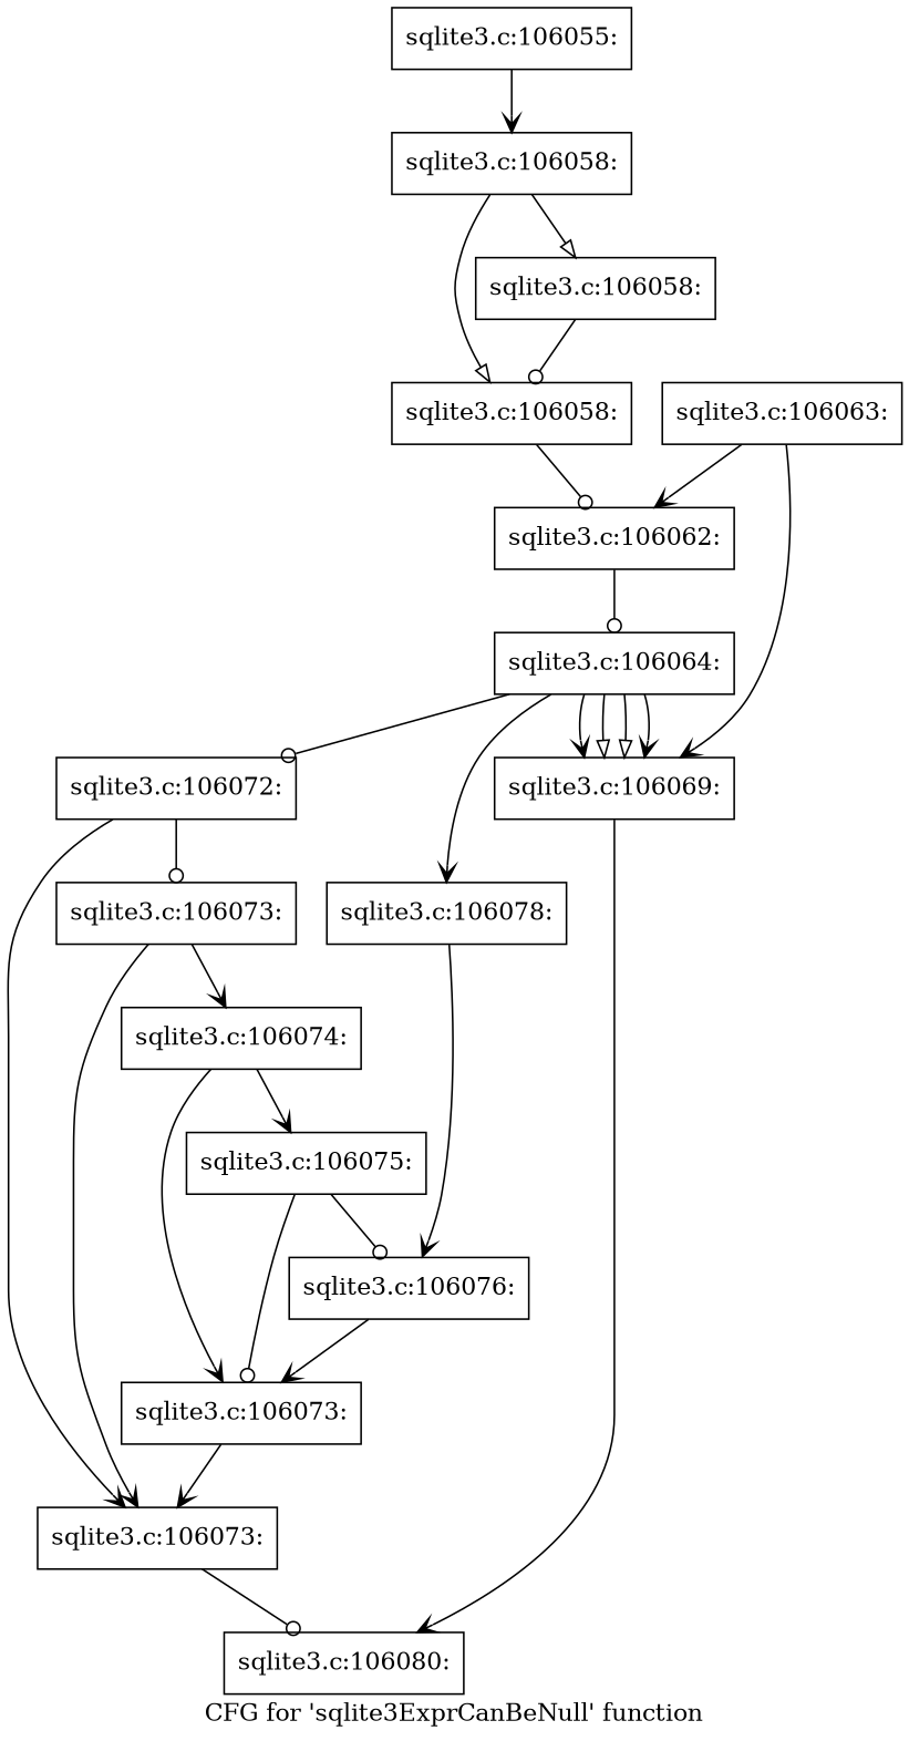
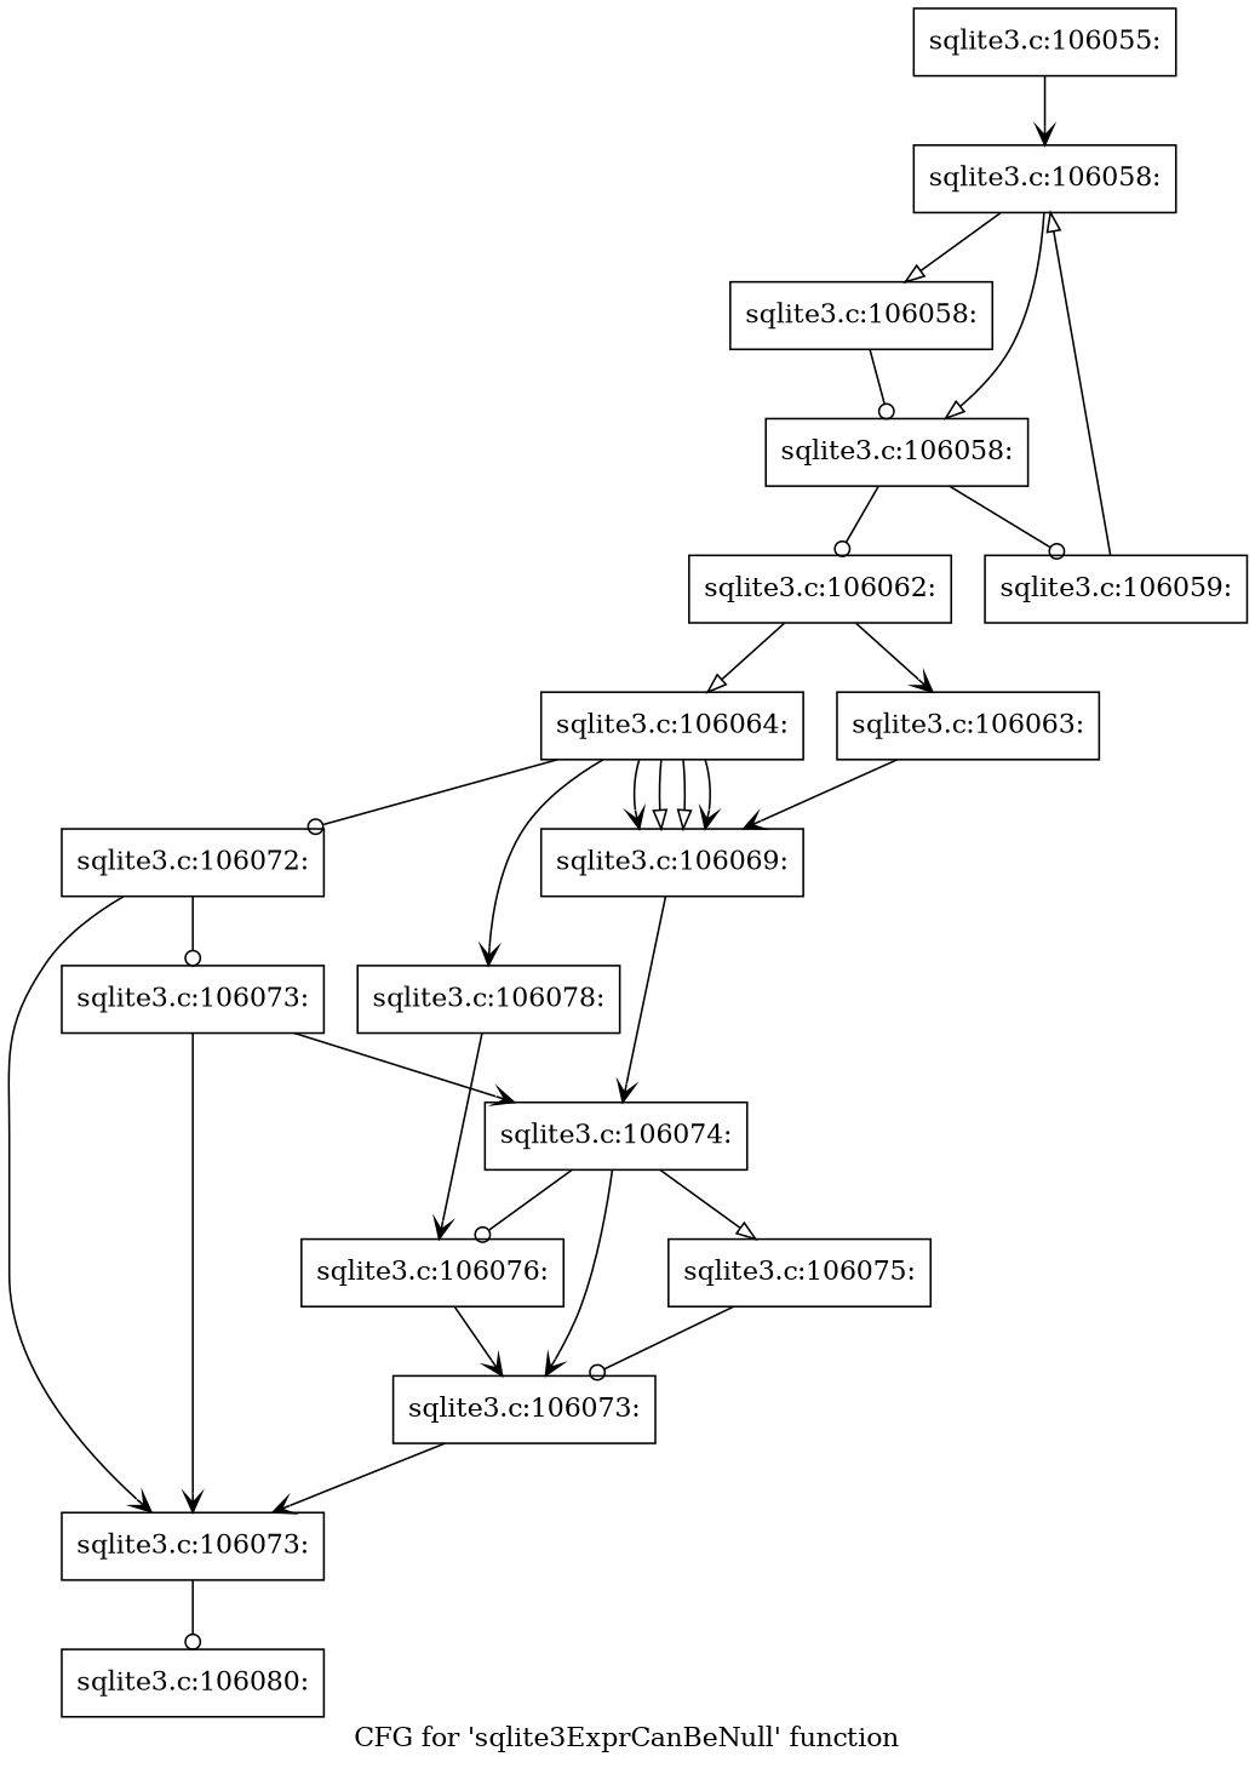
  digraph {
    label="CFG for 'sqlite3ExprCanBeNull' function"
    node [shape=record]
    edge [arrowhead=vee]
    n1 [label="{sqlite3.c:106055:}"]
    n2 [label="{sqlite3.c:106058:}"]
    n3 [label="{sqlite3.c:106058:}"]
    n4 [label="{sqlite3.c:106058:}"]
+   n5 [label="{sqlite3.c:106059:}"]
    n6 [label="{sqlite3.c:106062:}"]
    n7 [label="{sqlite3.c:106063:}"]
    n8 [label="{sqlite3.c:106064:}"]
    n9 [label="{sqlite3.c:106069:}"]
    n10 [label="{sqlite3.c:106078:}"]
    n11 [label="{sqlite3.c:106072:}"]
    n12 [label="{sqlite3.c:106076:}"]
    n13 [label="{sqlite3.c:106080:}"]
    n14 [label="{sqlite3.c:106073:}"]
    n15 [label="{sqlite3.c:106073:}"]
    n16 [label="{sqlite3.c:106074:}"]
    n17 [label="{sqlite3.c:106075:}"]
    n18 [label="{sqlite3.c:106073:}"]
    n1 -> n2
    n2 -> n3 [arrowhead=onormal]
    n2 -> n4 [arrowhead=onormal]
+   n3 -> n5 [arrowhead=odot]
    n3 -> n6 [arrowhead=odot]
    n4 -> n3 [arrowhead=odot]
-   n7 -> n6
-   n6 -> n8 [arrowhead=odot]
+   n5 -> n2 [arrowhead=onormal]
+   n6 -> n7
+   n6 -> n8 [arrowhead=onormal]
    n7 -> n9
    n8 -> n9
    n8 -> n9 [arrowhead=onormal]
    n8 -> n9 [arrowhead=onormal]
    n8 -> n9
    n8 -> n10
    n8 -> n11 [arrowhead=odot]
-   n9 -> n13
+   n9 -> n16
    n10 -> n12
    n11 -> n14
    n11 -> n15 [arrowhead=odot]
    n12 -> n18
    n14 -> n13 [arrowhead=odot]
    n15 -> n14
    n15 -> n16
-   n16 -> n17
+   n16 -> n17 [arrowhead=onormal]
    n16 -> n18
-   n17 -> n12 [arrowhead=odot]
+   n16 -> n12 [arrowhead=odot]
    n17 -> n18 [arrowhead=odot]
    n18 -> n14
  }
